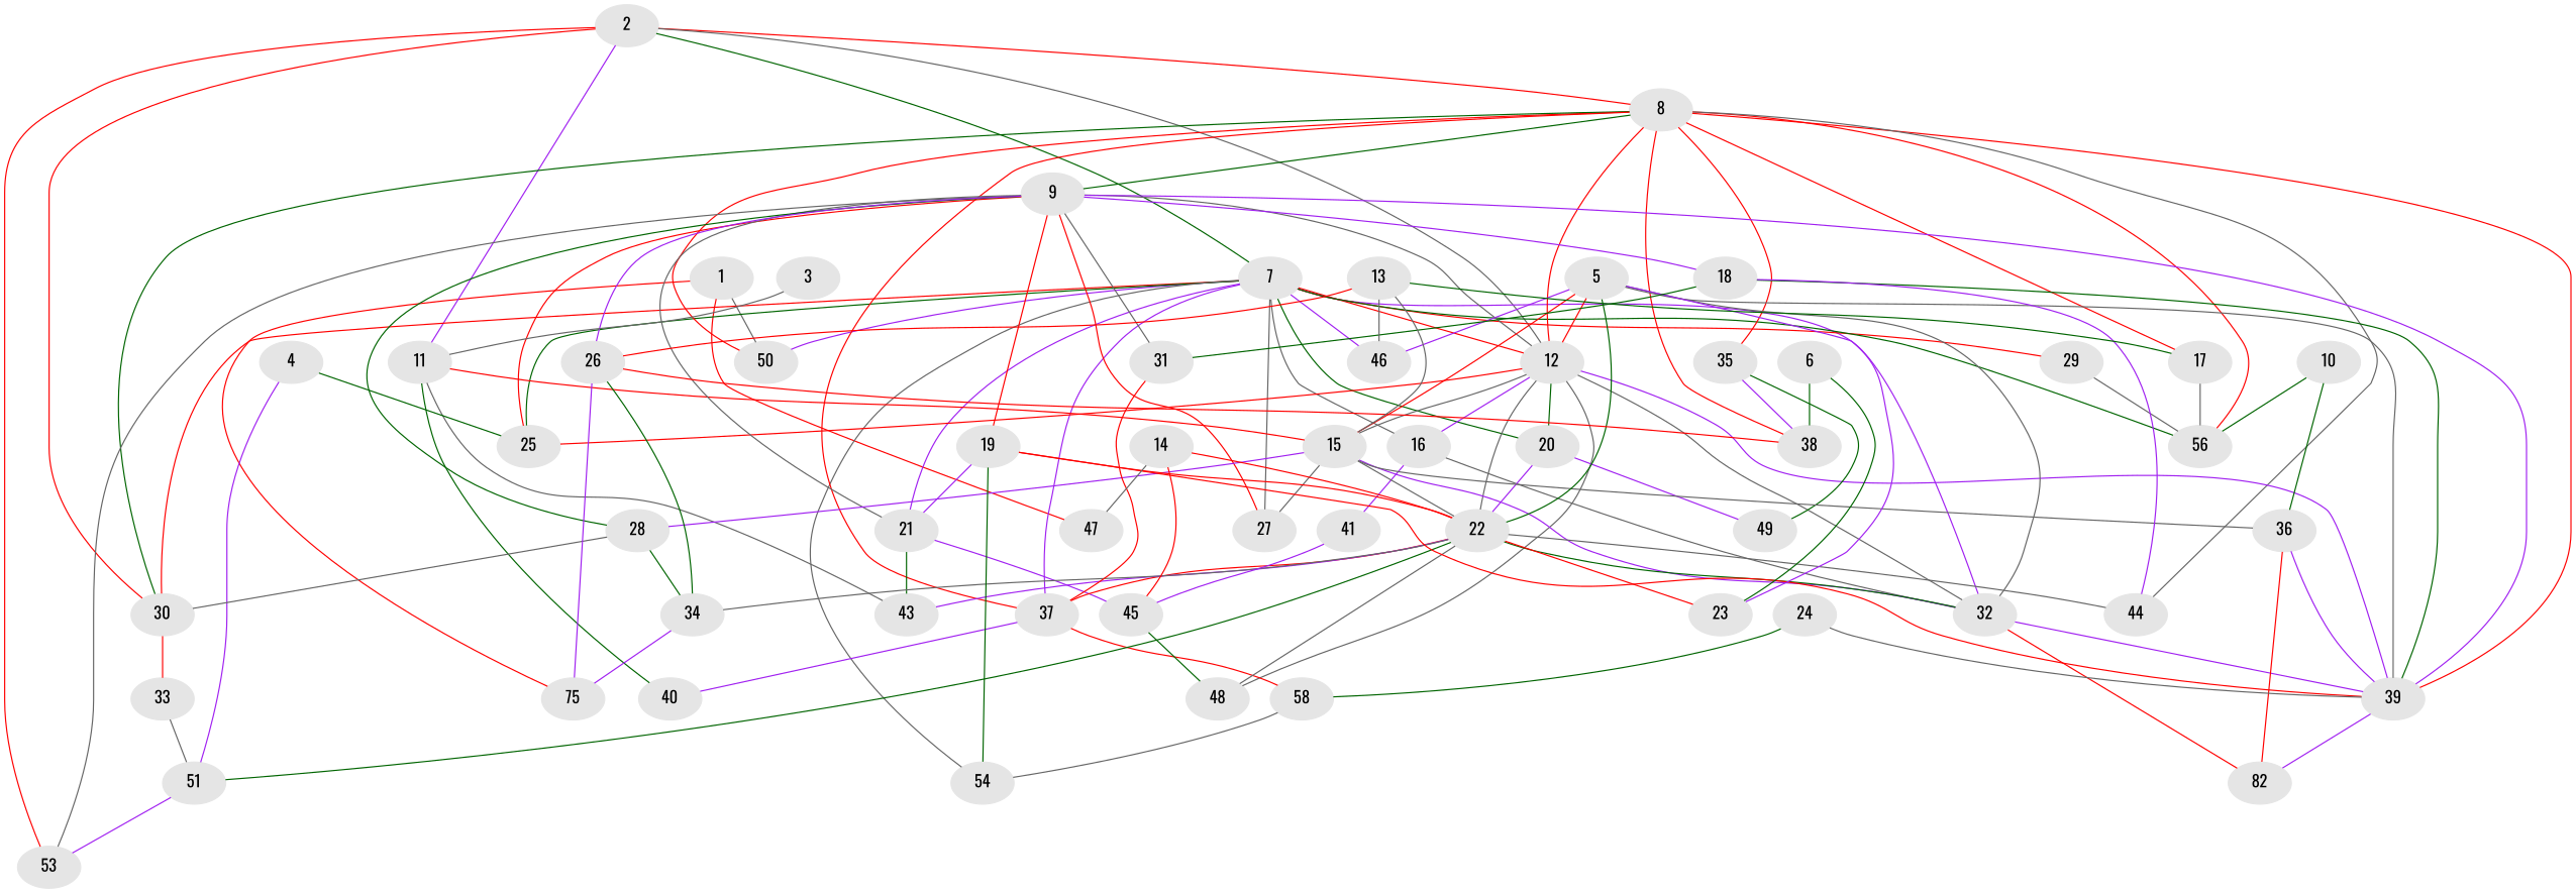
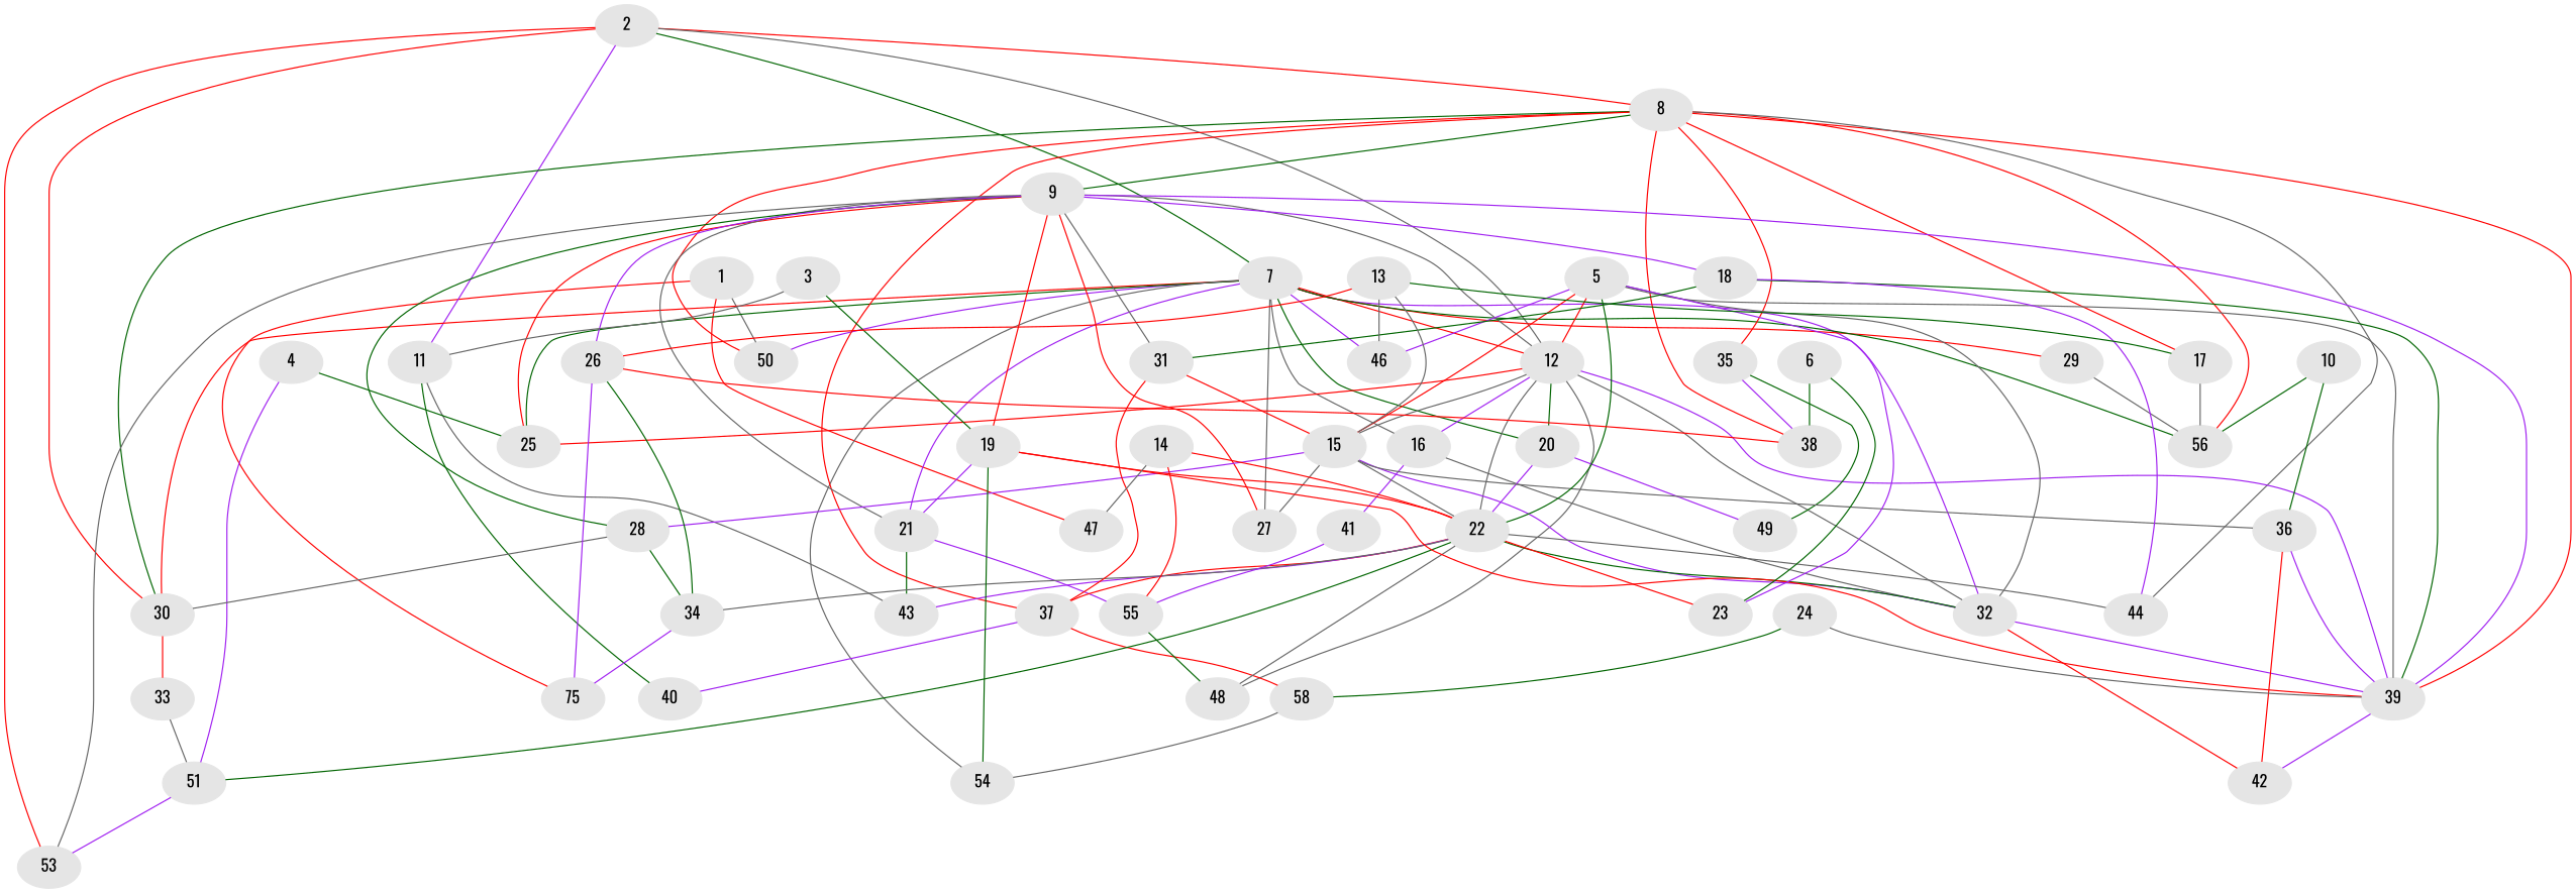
  graph {
    fontname=Oswald
    node [color=gray90 fontname=Oswald style=filled]
    edge [color=red fontname=Oswald weight=1.0]
    1
    47
    50
    n4 [label=75]
    2
    7
    8
    11
    12
    30
    53
    25
    32
    46
    16
    20
    21
    27
    29
    37
    54
    56
    39
    38
    9
    17
    35
    44
    15
    40
    43
    22
    48
    33
    3
    19
    4
    51
    5
    23
    28
    36
    34
-   42 [label=82]
+   42
    6
    41
    49
-   45
+   45 [label=55]
    n49 [label=58]
    18
    26
    31
    10
    13
    14
    24
    1 -- 47
    1 -- 50 [color=gray40]
    1 -- n4
    2 -- 7 [color=darkgreen]
    2 -- 8
    2 -- 11 [color=purple]
    2 -- 12 [color=gray40 weight=2.0]
    2 -- 30
    2 -- 53 [weight=2.0]
    7 -- 50 [color=purple]
    7 -- 12
    7 -- 30
    7 -- 25 [color=darkgreen]
    7 -- 32 [color=purple]
    7 -- 46 [color=purple]
    7 -- 16 [color=gray40 weight=2.0]
    7 -- 20 [color=darkgreen weight=2.0]
    7 -- 21 [color=purple]
    7 -- 27 [color=gray40]
    7 -- 29
-   7 -- 37 [color=purple]
    7 -- 54 [color=gray40]
    7 -- 56 [color=darkgreen]
    8 -- 50
-   8 -- 12
    8 -- 30 [color=darkgreen]
    8 -- 37
    8 -- 56
    8 -- 39 [weight=2.0]
    8 -- 38
    8 -- 9 [color=darkgreen]
    8 -- 17
    8 -- 35
    8 -- 44 [color=gray40]
-   11 -- 15
+   31 -- 15
    11 -- 40 [color=darkgreen]
    11 -- 43 [color=gray40]
    12 -- 25
    12 -- 32 [color=gray40]
    12 -- 16 [color=purple]
    12 -- 20 [color=darkgreen]
    12 -- 39 [color=purple]
    12 -- 15 [color=gray40]
    12 -- 22 [color=gray40]
    12 -- 48 [color=gray40]
    30 -- 33
    32 -- 39 [color=purple]
    32 -- 42
    16 -- 32 [color=gray40]
    16 -- 41 [color=purple]
    20 -- 22 [color=purple]
    20 -- 49 [color=purple]
    21 -- 43 [color=darkgreen]
    21 -- 45 [color=purple]
    29 -- 56 [color=gray40]
    37 -- 40 [color=purple]
    37 -- n49
    39 -- 42 [color=purple]
    9 -- 12 [color=gray40]
    9 -- 53 [color=gray40]
    9 -- 25
    9 -- 21 [color=gray40]
    9 -- 27
    9 -- 39 [color=purple]
    9 -- 19
    9 -- 28 [color=darkgreen]
    9 -- 18 [color=purple weight=2.0]
    9 -- 26 [color=purple]
    9 -- 31 [color=gray40]
    17 -- 56 [color=gray40]
    35 -- 38 [color=purple]
    35 -- 49 [color=darkgreen]
    15 -- 32 [color=purple]
    15 -- 27 [color=gray40]
    15 -- 22 [color=gray40 weight=2.0]
    15 -- 28 [color=purple]
    15 -- 36 [color=gray40]
    22 -- 32 [color=darkgreen]
    22 -- 37
    22 -- 44 [color=gray40]
    22 -- 43 [color=purple]
    22 -- 48 [color=gray40]
    22 -- 51 [color=darkgreen]
    22 -- 23
    22 -- 34 [color=gray40 weight=4.0]
    33 -- 51 [color=gray40]
    3 -- 11 [color=gray40]
+   3 -- 19 [color=darkgreen]
    19 -- 21 [color=purple]
    19 -- 54 [color=darkgreen]
    19 -- 39
    19 -- 22
    4 -- 25 [color=darkgreen]
    4 -- 51 [color=purple]
    51 -- 53 [color=purple]
    5 -- 12
    5 -- 32 [color=gray40]
    5 -- 46 [color=purple]
    5 -- 39 [color=gray40 weight=3.0]
    5 -- 15 [weight=2.0]
    5 -- 22 [color=darkgreen weight=2.0]
    5 -- 23 [color=purple]
    28 -- 30 [color=gray40]
    28 -- 34 [color=darkgreen]
    36 -- 39 [color=purple]
    36 -- 42
    34 -- n4 [color=purple]
    6 -- 38 [color=darkgreen]
    6 -- 23 [color=darkgreen]
    41 -- 45 [color=purple]
    45 -- 48 [color=darkgreen]
    n49 -- 54 [color=gray40]
    18 -- 39 [color=darkgreen]
    18 -- 44 [color=purple]
    18 -- 31 [color=darkgreen]
    26 -- n4 [color=purple]
    26 -- 38 [weight=2.0]
    26 -- 34 [color=darkgreen]
    31 -- 37
    10 -- 56 [color=darkgreen]
    10 -- 36 [color=darkgreen]
    13 -- 46 [color=gray40]
    13 -- 17 [color=darkgreen]
    13 -- 15 [color=gray40 weight=2.0]
    13 -- 26
    14 -- 47 [color=gray40]
    14 -- 22
    14 -- 45
    24 -- 39 [color=gray40]
    24 -- n49 [color=darkgreen]
  }
